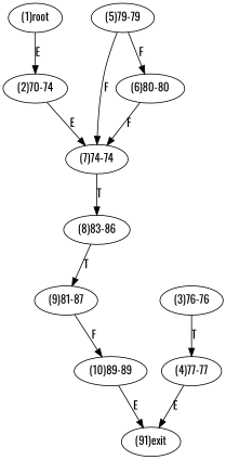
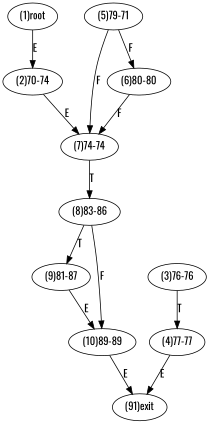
  digraph {
    fontname=Oswald
    node [fontname=Oswald]
    edge [fontname=Oswald]
    n1 [label="(1)root"]
    n2 [label="(2)70-74"]
    n3 [label="(7)74-74"]
    n4 [label="(8)83-86"]
    n5 [label="(3)76-76"]
    n6 [label="(4)77-77"]
    n7 [label="(91)exit"]
-   n8 [label="(5)79-79"]
+   n8 [label="(5)79-71"]
    n9 [label="(6)80-80"]
    n10 [label="(9)81-87"]
    n11 [label="(10)89-89"]
    n1 -> n2 [label=E]
    n2 -> n3 [label=E]
    n3 -> n4 [label=T]
    n4 -> n10 [label=T]
+   n4 -> n11 [label=F]
    n5 -> n6 [label=T]
    n6 -> n7 [label=E]
    n8 -> n3 [label=F]
    n8 -> n9 [label=F]
    n9 -> n3 [label=F]
-   n10 -> n11 [label=F]
+   n10 -> n11 [label=E]
    n11 -> n7 [label=E]
  }
